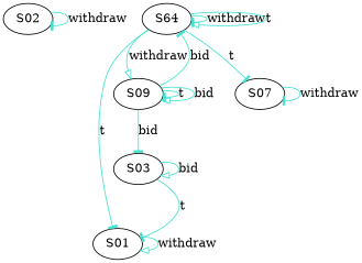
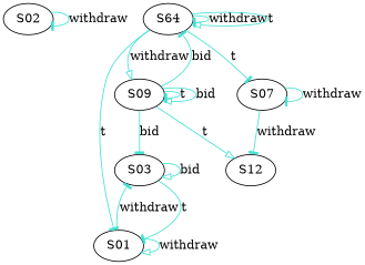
  digraph {
    edge [arrowhead=tee color=turquoise]
    S02
    n2 [label=S64]
    S09
    S01
    S07
    S03
+   S12
    S02 -> S02 [label=withdraw]
    n2 -> n2 [label=withdraw]
    n2 -> n2 [arrowhead=onormal label=t]
    n2 -> S09 [arrowhead=onormal label=withdraw]
    n2 -> S01 [label=t]
    n2 -> S07 [label=t]
    S09 -> n2 [label=bid]
    S09 -> S09 [label=t]
    S09 -> S09 [arrowhead=onormal label=bid]
    S09 -> S03 [label=bid]
+   S09 -> S12 [arrowhead=onormal label=t]
    S01 -> S01 [arrowhead=onormal label=withdraw]
+   S01 -> S03 [label=withdraw]
    S07 -> S07 [label=withdraw]
+   S07 -> S12 [label=withdraw]
    S03 -> S01 [label=t]
    S03 -> S03 [arrowhead=onormal label=bid]
  }
